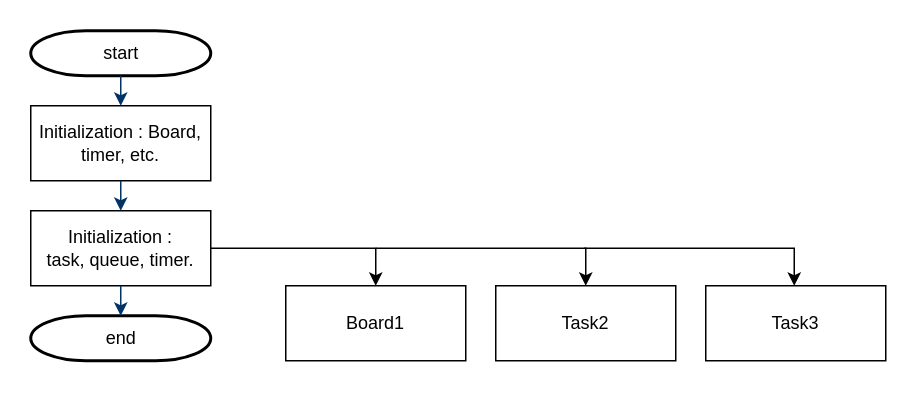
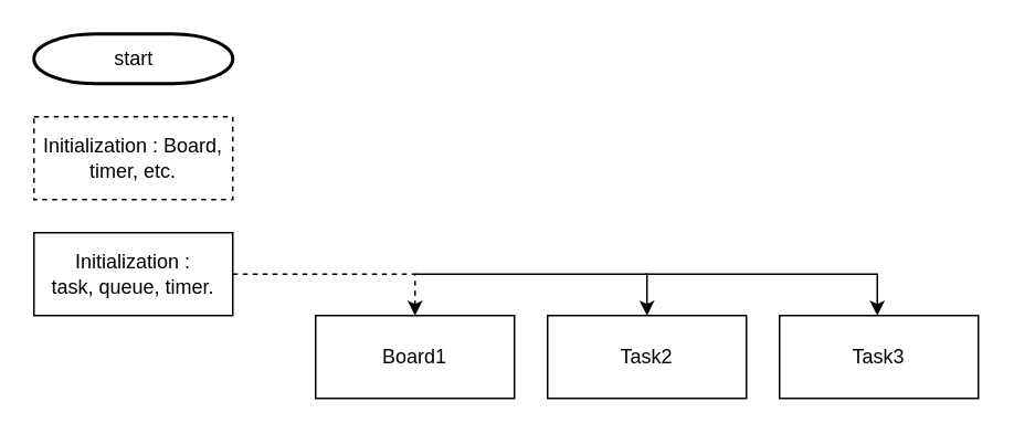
  <mxCell id="0" />
  <mxCell id="1" parent="0" />
  <mxCell id="2" value="start" style="shape=mxgraph.flowchart.terminator;strokeWidth=2;gradientColor=none;gradientDirection=north;fontStyle=0;html=1;" parent="1" vertex="1"><mxGeometry x="20" y="20" width="120" height="30" as="geometry" /></mxCell>
- <mxCell id="3" style="fontStyle=1;strokeColor=#003366;strokeWidth=1;html=1;entryX=0.5;entryY=0;entryDx=0;entryDy=0;exitX=0.5;exitY=1;exitDx=0;exitDy=0;exitPerimeter=0;" parent="1" source="2" target="5" edge="1"><mxGeometry relative="1" as="geometry"><mxPoint x="80" y="90" as="targetPoint" /></mxGeometry></mxCell>
- <mxCell id="4" value="end" style="shape=mxgraph.flowchart.terminator;strokeWidth=2;gradientColor=none;gradientDirection=north;fontStyle=0;html=1;" parent="1" vertex="1"><mxGeometry x="20" y="210" width="120" height="30" as="geometry" /></mxCell>
- <mxCell id="5" value="Initialization : Board, timer, etc." style="rounded=0;whiteSpace=wrap;html=1;" parent="1" vertex="1"><mxGeometry x="20" y="70" width="120" height="50" as="geometry" /></mxCell>
+ <mxCell id="5" value="Initialization : Board, timer, etc." style="rounded=0;whiteSpace=wrap;html=1;dashed=1;" parent="1" vertex="1"><mxGeometry x="20" y="70" width="120" height="50" as="geometry" /></mxCell>
  <mxCell id="6" value="Initialization : &lt;br&gt;task, queue, timer." style="rounded=0;whiteSpace=wrap;html=1;" parent="1" vertex="1"><mxGeometry x="20" y="140" width="120" height="50" as="geometry" /></mxCell>
- <mxCell id="7" style="fontStyle=1;strokeColor=#003366;strokeWidth=1;html=1;entryX=0.5;entryY=0;entryDx=0;entryDy=0;" parent="1" source="5" target="6" edge="1"><mxGeometry relative="1" as="geometry"><mxPoint x="79.5" y="140" as="sourcePoint" /><mxPoint x="79.5" y="180" as="targetPoint" /></mxGeometry></mxCell>
- <mxCell id="8" style="fontStyle=1;strokeColor=#003366;strokeWidth=1;html=1;exitX=0.5;exitY=1;exitDx=0;exitDy=0;entryX=0.5;entryY=0;entryDx=0;entryDy=0;entryPerimeter=0;" parent="1" source="6" target="4" edge="1"><mxGeometry relative="1" as="geometry"><mxPoint x="79.5" y="260" as="sourcePoint" /><mxPoint x="80" y="260" as="targetPoint" /></mxGeometry></mxCell>
  <mxCell id="9" value="Board1" style="rounded=0;whiteSpace=wrap;html=1;" parent="1" vertex="1"><mxGeometry x="190" y="190" width="120" height="50" as="geometry" /></mxCell>
  <mxCell id="10" value="Task2" style="rounded=0;whiteSpace=wrap;html=1;" parent="1" vertex="1"><mxGeometry x="330" y="190" width="120" height="50" as="geometry" /></mxCell>
  <mxCell id="11" value="Task3" style="rounded=0;whiteSpace=wrap;html=1;" parent="1" vertex="1"><mxGeometry x="470" y="190" width="120" height="50" as="geometry" /></mxCell>
- <mxCell id="12" value="" style="endArrow=classic;html=1;rounded=0;exitX=1;exitY=0.5;exitDx=0;exitDy=0;entryX=0.5;entryY=0;entryDx=0;entryDy=0;" parent="1" source="6" target="9" edge="1"><mxGeometry width="50" height="50" relative="1" as="geometry"><mxPoint x="280" y="230" as="sourcePoint" /><mxPoint x="320" y="165" as="targetPoint" /><Array as="points"><mxPoint x="250" y="165" /></Array></mxGeometry></mxCell>
+ <mxCell id="12" value="" style="endArrow=classic;html=1;rounded=0;exitX=1;exitY=0.5;exitDx=0;exitDy=0;entryX=0.5;entryY=0;entryDx=0;entryDy=0;dashed=1;" parent="1" source="6" target="9" edge="1"><mxGeometry width="50" height="50" relative="1" as="geometry"><mxPoint x="280" y="230" as="sourcePoint" /><mxPoint x="320" y="165" as="targetPoint" /><Array as="points"><mxPoint x="250" y="165" /></Array></mxGeometry></mxCell>
  <mxCell id="13" value="" style="endArrow=classic;html=1;rounded=0;" parent="1" edge="1"><mxGeometry width="50" height="50" relative="1" as="geometry"><mxPoint x="250" y="165" as="sourcePoint" /><mxPoint x="390" y="190" as="targetPoint" /><Array as="points"><mxPoint x="390" y="165" /></Array></mxGeometry></mxCell>
  <mxCell id="14" value="" style="endArrow=classic;html=1;rounded=0;" parent="1" edge="1"><mxGeometry width="50" height="50" relative="1" as="geometry"><mxPoint x="389" y="165" as="sourcePoint" /><mxPoint x="529" y="190" as="targetPoint" /><Array as="points"><mxPoint x="529" y="165" /></Array></mxGeometry></mxCell>
